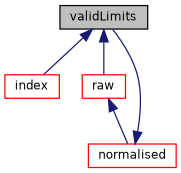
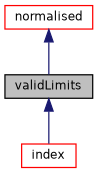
  digraph {
    rankdir=TB
    node [color=red fontname=Helvetica fontsize=10 shape=record]
    edge [color=midnightblue dir=back fontname=Helvetica fontsize=10 labelfontname=Helvetica labelfontsize=10 style=solid]
    n1 [color=black fillcolor=grey75 fontcolor=black height=0.2 label=validLimits style=filled width=0.4]
    n2 [height=0.2 label=index width=0.4]
-   n3 [height=0.2 label=raw width=0.4]
    n4 [height=0.2 label=normalised width=0.4]
    n1 -> n2
-   n1 -> n3
-   n3 -> n4
    n4 -> n1
  }
